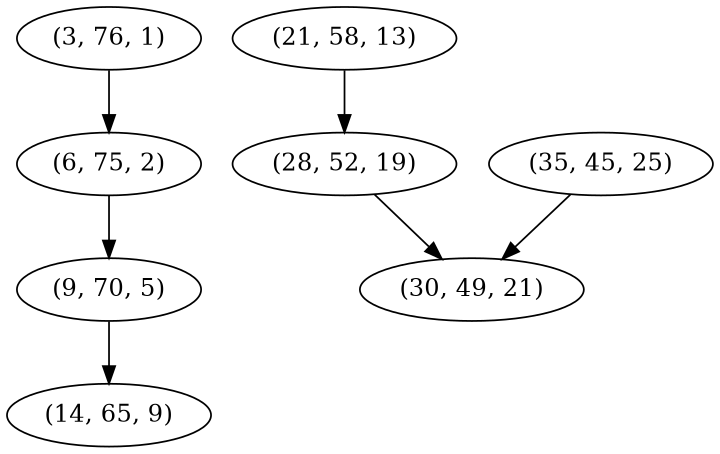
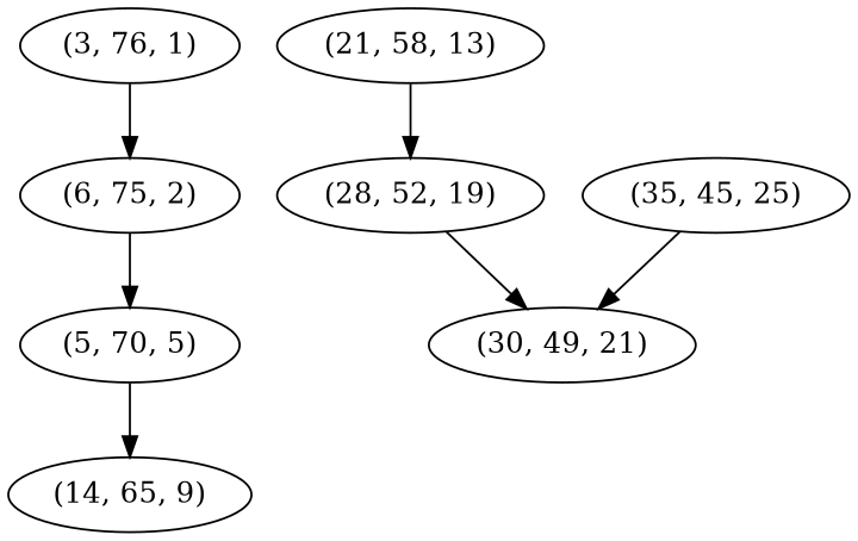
  digraph {
    "(3, 76, 1)"
    "(6, 75, 2)"
-   "(9, 70, 5)"
+   "(9, 70, 5)" [label="(5, 70, 5)"]
    "(14, 65, 9)"
    "(21, 58, 13)"
    "(28, 52, 19)"
    "(30, 49, 21)"
    "(35, 45, 25)"
    "(3, 76, 1)" -> "(6, 75, 2)"
    "(6, 75, 2)" -> "(9, 70, 5)"
    "(9, 70, 5)" -> "(14, 65, 9)"
    "(21, 58, 13)" -> "(28, 52, 19)"
    "(28, 52, 19)" -> "(30, 49, 21)"
    "(35, 45, 25)" -> "(30, 49, 21)"
  }
